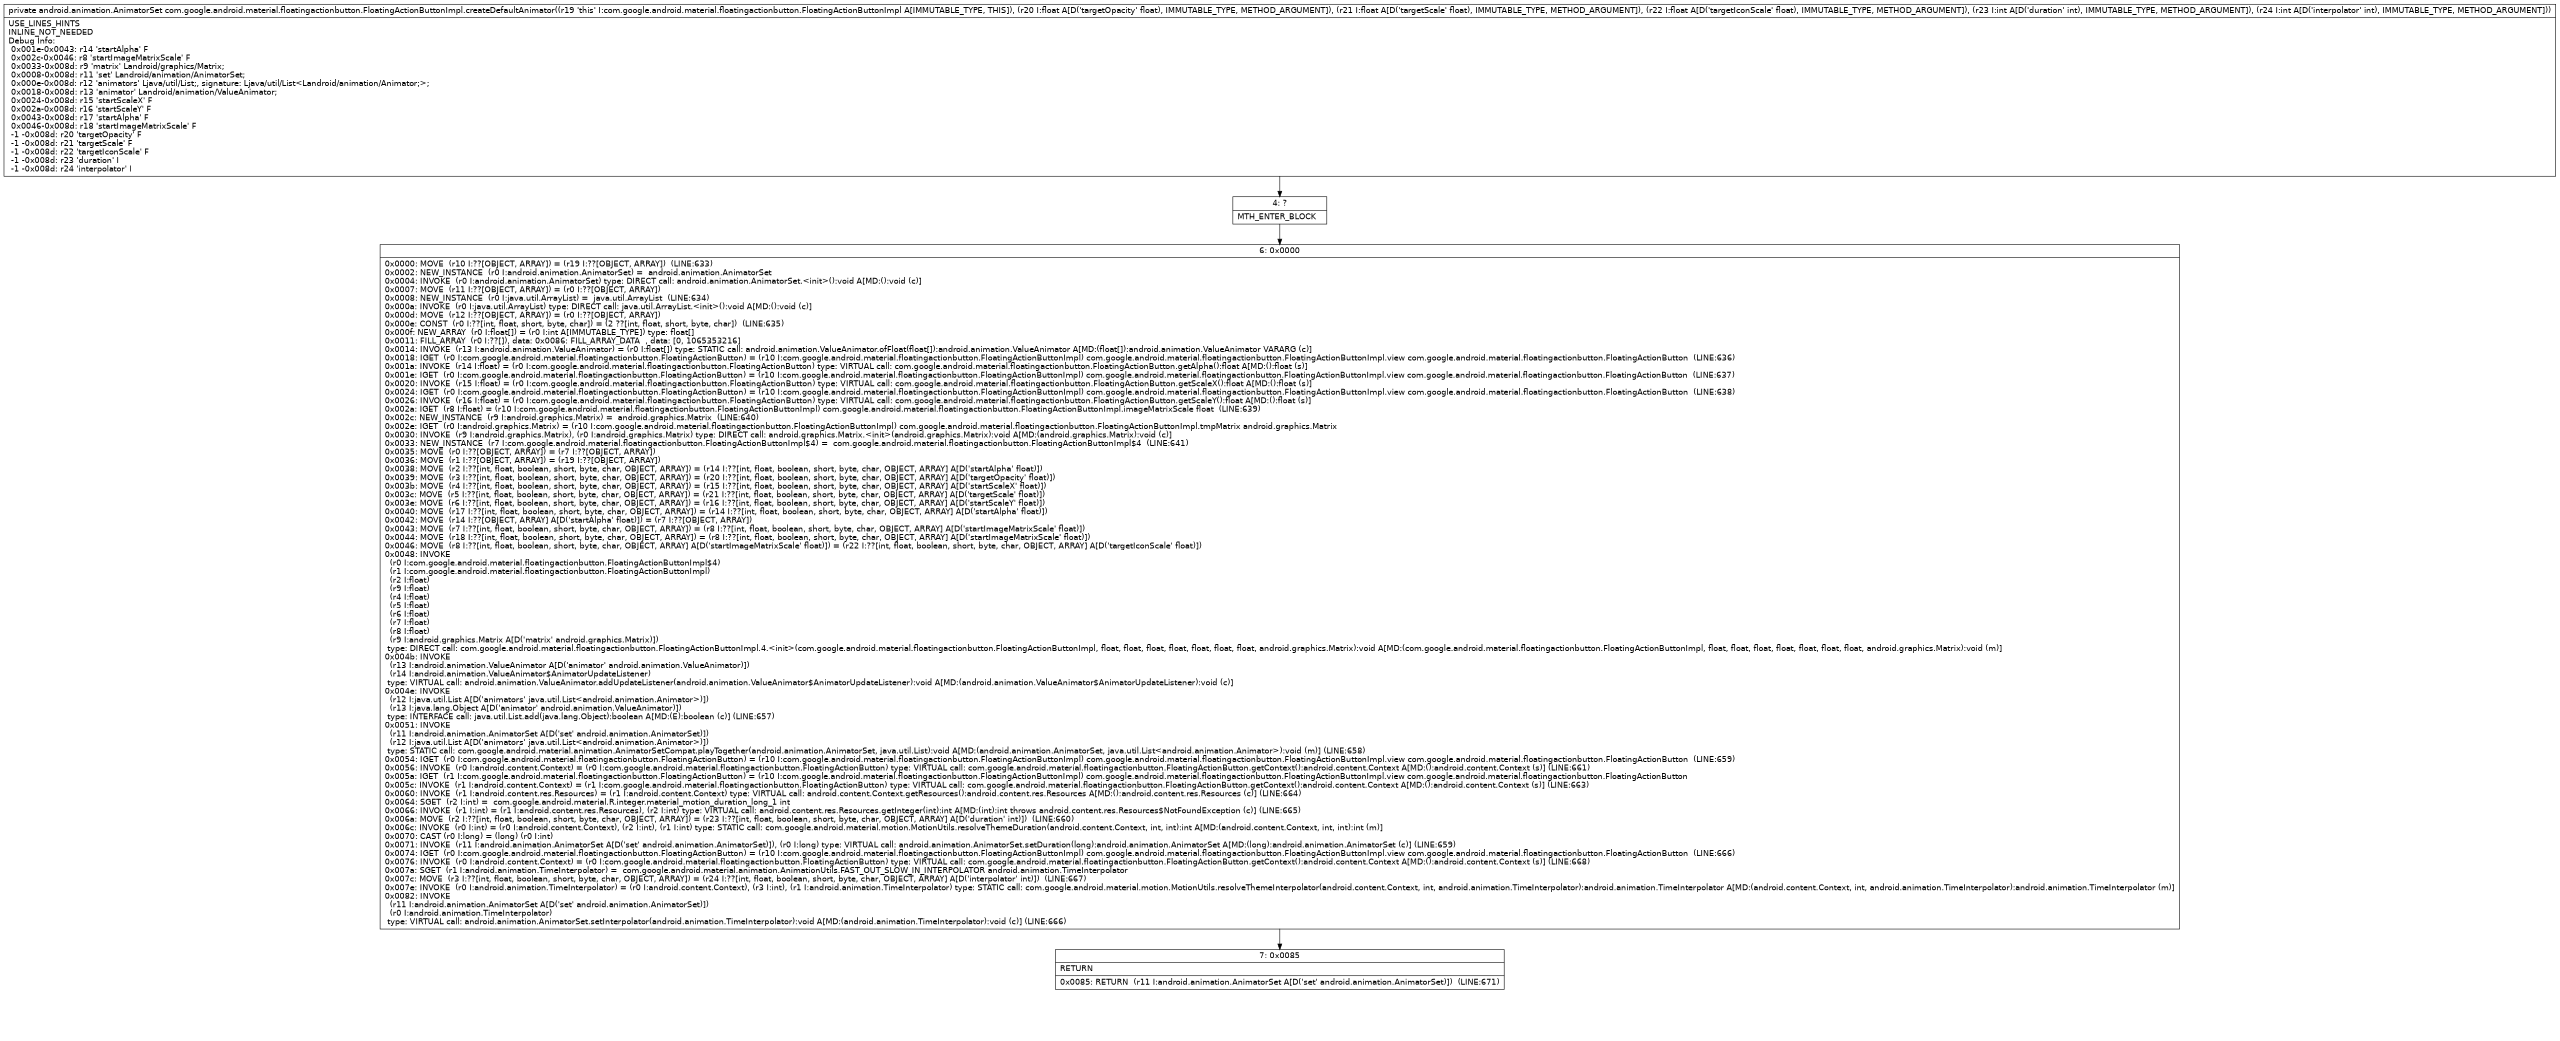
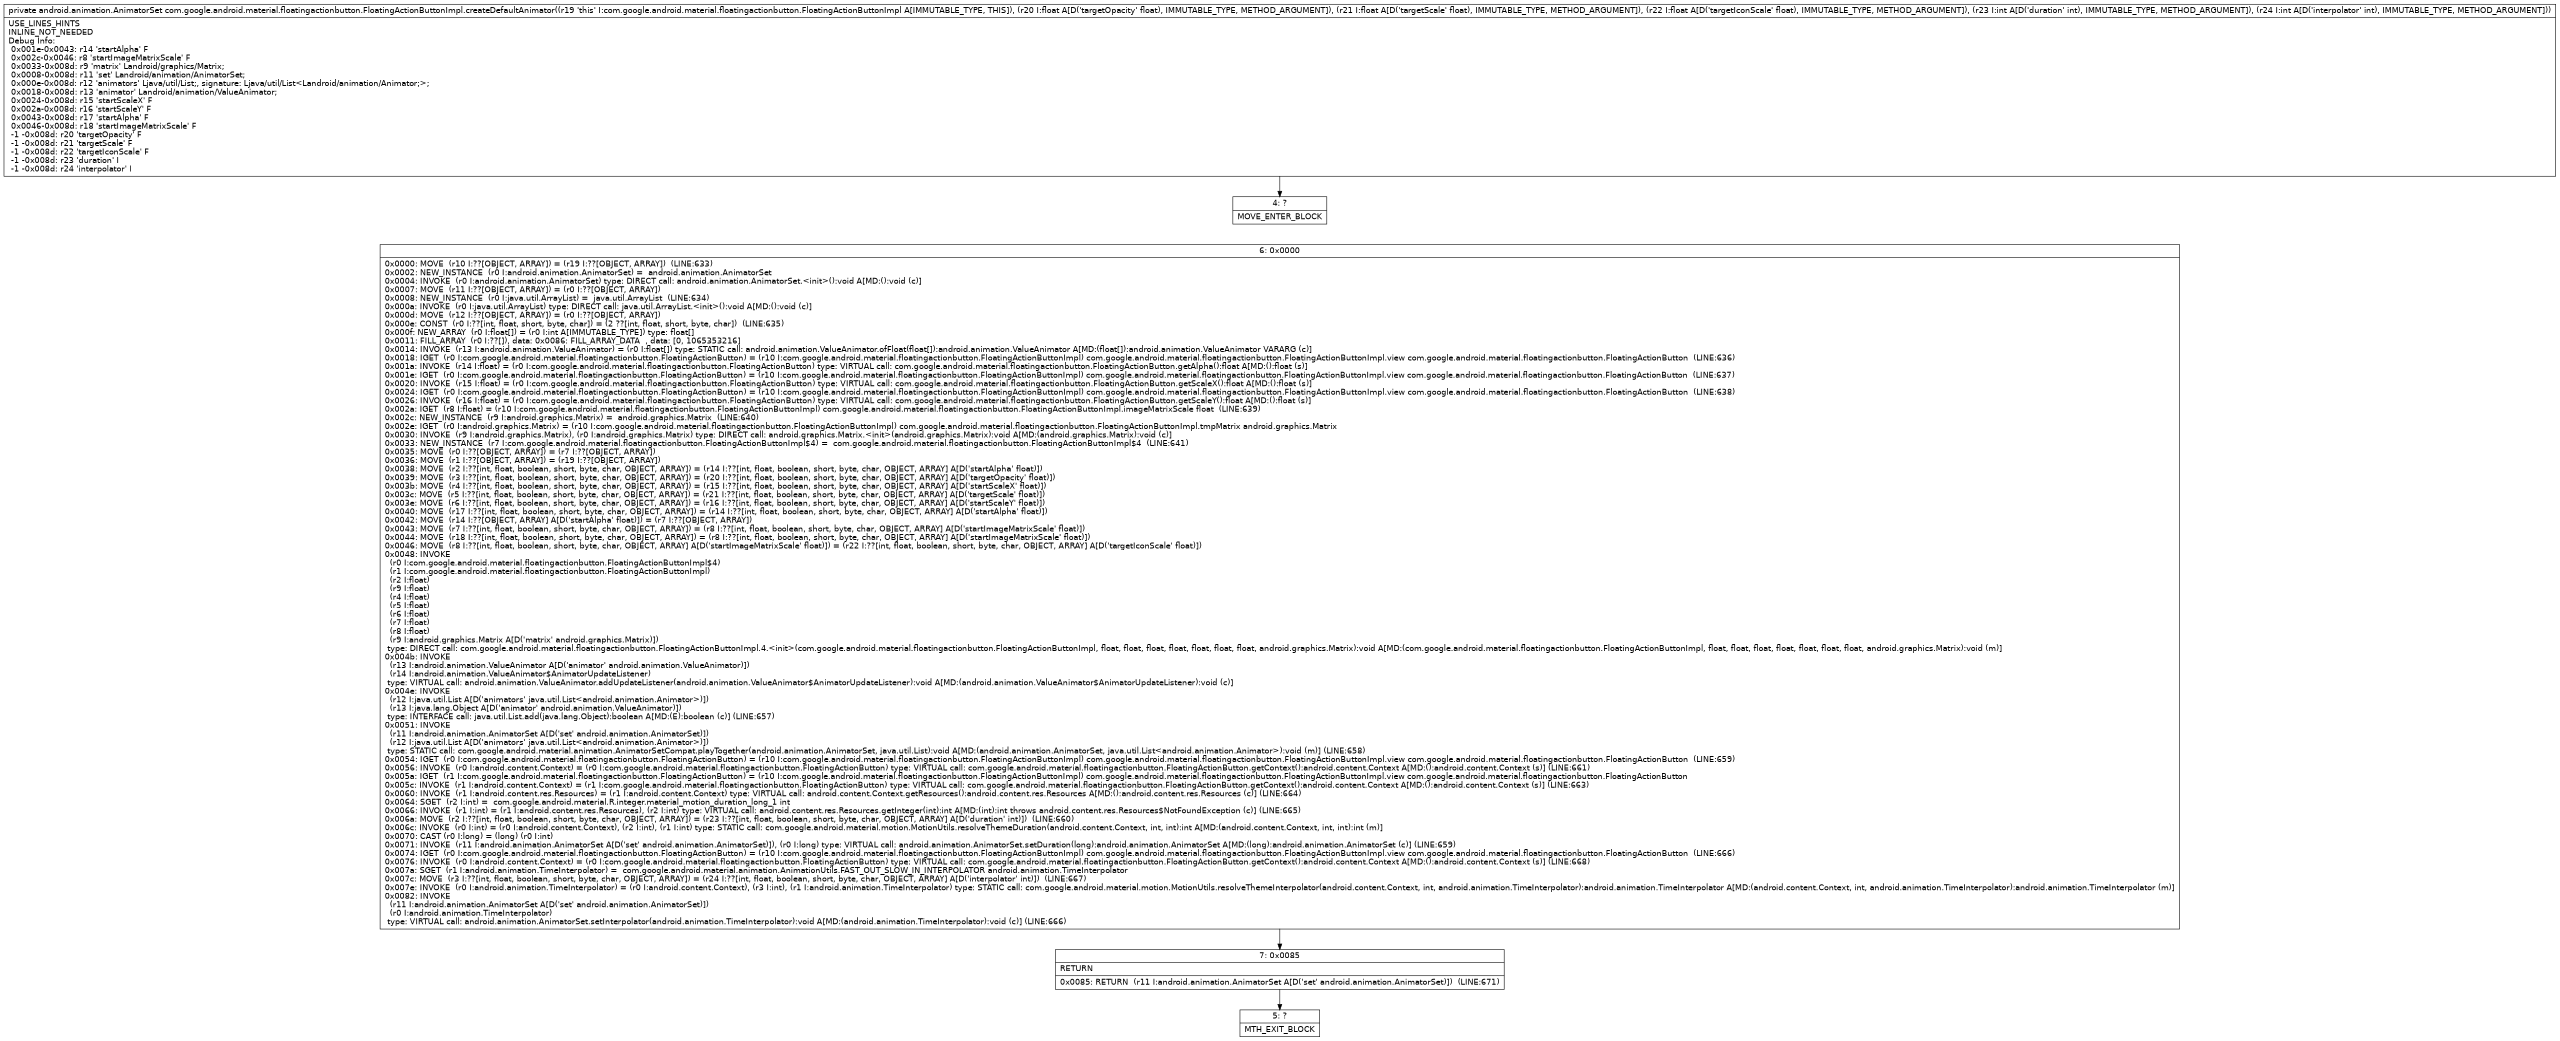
  digraph {
    fontname="DejaVu Sans"
    node [fontname="DejaVu Sans" shape=record]
    edge [fontname="DejaVu Sans"]
-   n1 [label="{4\:\ ?|MTH_ENTER_BLOCK\l}"]
+   n1 [label="{4\:\ ?|MOVE_ENTER_BLOCK\l}"]
    n2 [label="{6\:\ 0x0000|0x0000: MOVE  (r10 I:??[OBJECT, ARRAY]) = (r19 I:??[OBJECT, ARRAY])  (LINE:633)\l0x0002: NEW_INSTANCE  (r0 I:android.animation.AnimatorSet) =  android.animation.AnimatorSet \l0x0004: INVOKE  (r0 I:android.animation.AnimatorSet) type: DIRECT call: android.animation.AnimatorSet.\<init\>():void A[MD:():void (c)]\l0x0007: MOVE  (r11 I:??[OBJECT, ARRAY]) = (r0 I:??[OBJECT, ARRAY]) \l0x0008: NEW_INSTANCE  (r0 I:java.util.ArrayList) =  java.util.ArrayList  (LINE:634)\l0x000a: INVOKE  (r0 I:java.util.ArrayList) type: DIRECT call: java.util.ArrayList.\<init\>():void A[MD:():void (c)]\l0x000d: MOVE  (r12 I:??[OBJECT, ARRAY]) = (r0 I:??[OBJECT, ARRAY]) \l0x000e: CONST  (r0 I:??[int, float, short, byte, char]) = (2 ??[int, float, short, byte, char])  (LINE:635)\l0x000f: NEW_ARRAY  (r0 I:float[]) = (r0 I:int A[IMMUTABLE_TYPE]) type: float[] \l0x0011: FILL_ARRAY  (r0 I:??[]), data: 0x0086: FILL_ARRAY_DATA  , data: [0, 1065353216] \l0x0014: INVOKE  (r13 I:android.animation.ValueAnimator) = (r0 I:float[]) type: STATIC call: android.animation.ValueAnimator.ofFloat(float[]):android.animation.ValueAnimator A[MD:(float[]):android.animation.ValueAnimator VARARG (c)]\l0x0018: IGET  (r0 I:com.google.android.material.floatingactionbutton.FloatingActionButton) = (r10 I:com.google.android.material.floatingactionbutton.FloatingActionButtonImpl) com.google.android.material.floatingactionbutton.FloatingActionButtonImpl.view com.google.android.material.floatingactionbutton.FloatingActionButton  (LINE:636)\l0x001a: INVOKE  (r14 I:float) = (r0 I:com.google.android.material.floatingactionbutton.FloatingActionButton) type: VIRTUAL call: com.google.android.material.floatingactionbutton.FloatingActionButton.getAlpha():float A[MD:():float (s)]\l0x001e: IGET  (r0 I:com.google.android.material.floatingactionbutton.FloatingActionButton) = (r10 I:com.google.android.material.floatingactionbutton.FloatingActionButtonImpl) com.google.android.material.floatingactionbutton.FloatingActionButtonImpl.view com.google.android.material.floatingactionbutton.FloatingActionButton  (LINE:637)\l0x0020: INVOKE  (r15 I:float) = (r0 I:com.google.android.material.floatingactionbutton.FloatingActionButton) type: VIRTUAL call: com.google.android.material.floatingactionbutton.FloatingActionButton.getScaleX():float A[MD:():float (s)]\l0x0024: IGET  (r0 I:com.google.android.material.floatingactionbutton.FloatingActionButton) = (r10 I:com.google.android.material.floatingactionbutton.FloatingActionButtonImpl) com.google.android.material.floatingactionbutton.FloatingActionButtonImpl.view com.google.android.material.floatingactionbutton.FloatingActionButton  (LINE:638)\l0x0026: INVOKE  (r16 I:float) = (r0 I:com.google.android.material.floatingactionbutton.FloatingActionButton) type: VIRTUAL call: com.google.android.material.floatingactionbutton.FloatingActionButton.getScaleY():float A[MD:():float (s)]\l0x002a: IGET  (r8 I:float) = (r10 I:com.google.android.material.floatingactionbutton.FloatingActionButtonImpl) com.google.android.material.floatingactionbutton.FloatingActionButtonImpl.imageMatrixScale float  (LINE:639)\l0x002c: NEW_INSTANCE  (r9 I:android.graphics.Matrix) =  android.graphics.Matrix  (LINE:640)\l0x002e: IGET  (r0 I:android.graphics.Matrix) = (r10 I:com.google.android.material.floatingactionbutton.FloatingActionButtonImpl) com.google.android.material.floatingactionbutton.FloatingActionButtonImpl.tmpMatrix android.graphics.Matrix \l0x0030: INVOKE  (r9 I:android.graphics.Matrix), (r0 I:android.graphics.Matrix) type: DIRECT call: android.graphics.Matrix.\<init\>(android.graphics.Matrix):void A[MD:(android.graphics.Matrix):void (c)]\l0x0033: NEW_INSTANCE  (r7 I:com.google.android.material.floatingactionbutton.FloatingActionButtonImpl$4) =  com.google.android.material.floatingactionbutton.FloatingActionButtonImpl$4  (LINE:641)\l0x0035: MOVE  (r0 I:??[OBJECT, ARRAY]) = (r7 I:??[OBJECT, ARRAY]) \l0x0036: MOVE  (r1 I:??[OBJECT, ARRAY]) = (r19 I:??[OBJECT, ARRAY]) \l0x0038: MOVE  (r2 I:??[int, float, boolean, short, byte, char, OBJECT, ARRAY]) = (r14 I:??[int, float, boolean, short, byte, char, OBJECT, ARRAY] A[D('startAlpha' float)]) \l0x0039: MOVE  (r3 I:??[int, float, boolean, short, byte, char, OBJECT, ARRAY]) = (r20 I:??[int, float, boolean, short, byte, char, OBJECT, ARRAY] A[D('targetOpacity' float)]) \l0x003b: MOVE  (r4 I:??[int, float, boolean, short, byte, char, OBJECT, ARRAY]) = (r15 I:??[int, float, boolean, short, byte, char, OBJECT, ARRAY] A[D('startScaleX' float)]) \l0x003c: MOVE  (r5 I:??[int, float, boolean, short, byte, char, OBJECT, ARRAY]) = (r21 I:??[int, float, boolean, short, byte, char, OBJECT, ARRAY] A[D('targetScale' float)]) \l0x003e: MOVE  (r6 I:??[int, float, boolean, short, byte, char, OBJECT, ARRAY]) = (r16 I:??[int, float, boolean, short, byte, char, OBJECT, ARRAY] A[D('startScaleY' float)]) \l0x0040: MOVE  (r17 I:??[int, float, boolean, short, byte, char, OBJECT, ARRAY]) = (r14 I:??[int, float, boolean, short, byte, char, OBJECT, ARRAY] A[D('startAlpha' float)]) \l0x0042: MOVE  (r14 I:??[OBJECT, ARRAY] A[D('startAlpha' float)]) = (r7 I:??[OBJECT, ARRAY]) \l0x0043: MOVE  (r7 I:??[int, float, boolean, short, byte, char, OBJECT, ARRAY]) = (r8 I:??[int, float, boolean, short, byte, char, OBJECT, ARRAY] A[D('startImageMatrixScale' float)]) \l0x0044: MOVE  (r18 I:??[int, float, boolean, short, byte, char, OBJECT, ARRAY]) = (r8 I:??[int, float, boolean, short, byte, char, OBJECT, ARRAY] A[D('startImageMatrixScale' float)]) \l0x0046: MOVE  (r8 I:??[int, float, boolean, short, byte, char, OBJECT, ARRAY] A[D('startImageMatrixScale' float)]) = (r22 I:??[int, float, boolean, short, byte, char, OBJECT, ARRAY] A[D('targetIconScale' float)]) \l0x0048: INVOKE  \l  (r0 I:com.google.android.material.floatingactionbutton.FloatingActionButtonImpl$4)\l  (r1 I:com.google.android.material.floatingactionbutton.FloatingActionButtonImpl)\l  (r2 I:float)\l  (r9 I:float)\l  (r4 I:float)\l  (r5 I:float)\l  (r6 I:float)\l  (r7 I:float)\l  (r8 I:float)\l  (r9 I:android.graphics.Matrix A[D('matrix' android.graphics.Matrix)])\l type: DIRECT call: com.google.android.material.floatingactionbutton.FloatingActionButtonImpl.4.\<init\>(com.google.android.material.floatingactionbutton.FloatingActionButtonImpl, float, float, float, float, float, float, float, android.graphics.Matrix):void A[MD:(com.google.android.material.floatingactionbutton.FloatingActionButtonImpl, float, float, float, float, float, float, float, android.graphics.Matrix):void (m)]\l0x004b: INVOKE  \l  (r13 I:android.animation.ValueAnimator A[D('animator' android.animation.ValueAnimator)])\l  (r14 I:android.animation.ValueAnimator$AnimatorUpdateListener)\l type: VIRTUAL call: android.animation.ValueAnimator.addUpdateListener(android.animation.ValueAnimator$AnimatorUpdateListener):void A[MD:(android.animation.ValueAnimator$AnimatorUpdateListener):void (c)]\l0x004e: INVOKE  \l  (r12 I:java.util.List A[D('animators' java.util.List\<android.animation.Animator\>)])\l  (r13 I:java.lang.Object A[D('animator' android.animation.ValueAnimator)])\l type: INTERFACE call: java.util.List.add(java.lang.Object):boolean A[MD:(E):boolean (c)] (LINE:657)\l0x0051: INVOKE  \l  (r11 I:android.animation.AnimatorSet A[D('set' android.animation.AnimatorSet)])\l  (r12 I:java.util.List A[D('animators' java.util.List\<android.animation.Animator\>)])\l type: STATIC call: com.google.android.material.animation.AnimatorSetCompat.playTogether(android.animation.AnimatorSet, java.util.List):void A[MD:(android.animation.AnimatorSet, java.util.List\<android.animation.Animator\>):void (m)] (LINE:658)\l0x0054: IGET  (r0 I:com.google.android.material.floatingactionbutton.FloatingActionButton) = (r10 I:com.google.android.material.floatingactionbutton.FloatingActionButtonImpl) com.google.android.material.floatingactionbutton.FloatingActionButtonImpl.view com.google.android.material.floatingactionbutton.FloatingActionButton  (LINE:659)\l0x0056: INVOKE  (r0 I:android.content.Context) = (r0 I:com.google.android.material.floatingactionbutton.FloatingActionButton) type: VIRTUAL call: com.google.android.material.floatingactionbutton.FloatingActionButton.getContext():android.content.Context A[MD:():android.content.Context (s)] (LINE:661)\l0x005a: IGET  (r1 I:com.google.android.material.floatingactionbutton.FloatingActionButton) = (r10 I:com.google.android.material.floatingactionbutton.FloatingActionButtonImpl) com.google.android.material.floatingactionbutton.FloatingActionButtonImpl.view com.google.android.material.floatingactionbutton.FloatingActionButton \l0x005c: INVOKE  (r1 I:android.content.Context) = (r1 I:com.google.android.material.floatingactionbutton.FloatingActionButton) type: VIRTUAL call: com.google.android.material.floatingactionbutton.FloatingActionButton.getContext():android.content.Context A[MD:():android.content.Context (s)] (LINE:663)\l0x0060: INVOKE  (r1 I:android.content.res.Resources) = (r1 I:android.content.Context) type: VIRTUAL call: android.content.Context.getResources():android.content.res.Resources A[MD:():android.content.res.Resources (c)] (LINE:664)\l0x0064: SGET  (r2 I:int) =  com.google.android.material.R.integer.material_motion_duration_long_1 int \l0x0066: INVOKE  (r1 I:int) = (r1 I:android.content.res.Resources), (r2 I:int) type: VIRTUAL call: android.content.res.Resources.getInteger(int):int A[MD:(int):int throws android.content.res.Resources$NotFoundException (c)] (LINE:665)\l0x006a: MOVE  (r2 I:??[int, float, boolean, short, byte, char, OBJECT, ARRAY]) = (r23 I:??[int, float, boolean, short, byte, char, OBJECT, ARRAY] A[D('duration' int)])  (LINE:660)\l0x006c: INVOKE  (r0 I:int) = (r0 I:android.content.Context), (r2 I:int), (r1 I:int) type: STATIC call: com.google.android.material.motion.MotionUtils.resolveThemeDuration(android.content.Context, int, int):int A[MD:(android.content.Context, int, int):int (m)]\l0x0070: CAST (r0 I:long) = (long) (r0 I:int) \l0x0071: INVOKE  (r11 I:android.animation.AnimatorSet A[D('set' android.animation.AnimatorSet)]), (r0 I:long) type: VIRTUAL call: android.animation.AnimatorSet.setDuration(long):android.animation.AnimatorSet A[MD:(long):android.animation.AnimatorSet (c)] (LINE:659)\l0x0074: IGET  (r0 I:com.google.android.material.floatingactionbutton.FloatingActionButton) = (r10 I:com.google.android.material.floatingactionbutton.FloatingActionButtonImpl) com.google.android.material.floatingactionbutton.FloatingActionButtonImpl.view com.google.android.material.floatingactionbutton.FloatingActionButton  (LINE:666)\l0x0076: INVOKE  (r0 I:android.content.Context) = (r0 I:com.google.android.material.floatingactionbutton.FloatingActionButton) type: VIRTUAL call: com.google.android.material.floatingactionbutton.FloatingActionButton.getContext():android.content.Context A[MD:():android.content.Context (s)] (LINE:668)\l0x007a: SGET  (r1 I:android.animation.TimeInterpolator) =  com.google.android.material.animation.AnimationUtils.FAST_OUT_SLOW_IN_INTERPOLATOR android.animation.TimeInterpolator \l0x007c: MOVE  (r3 I:??[int, float, boolean, short, byte, char, OBJECT, ARRAY]) = (r24 I:??[int, float, boolean, short, byte, char, OBJECT, ARRAY] A[D('interpolator' int)])  (LINE:667)\l0x007e: INVOKE  (r0 I:android.animation.TimeInterpolator) = (r0 I:android.content.Context), (r3 I:int), (r1 I:android.animation.TimeInterpolator) type: STATIC call: com.google.android.material.motion.MotionUtils.resolveThemeInterpolator(android.content.Context, int, android.animation.TimeInterpolator):android.animation.TimeInterpolator A[MD:(android.content.Context, int, android.animation.TimeInterpolator):android.animation.TimeInterpolator (m)]\l0x0082: INVOKE  \l  (r11 I:android.animation.AnimatorSet A[D('set' android.animation.AnimatorSet)])\l  (r0 I:android.animation.TimeInterpolator)\l type: VIRTUAL call: android.animation.AnimatorSet.setInterpolator(android.animation.TimeInterpolator):void A[MD:(android.animation.TimeInterpolator):void (c)] (LINE:666)\l}"]
    n3 [label="{7\:\ 0x0085|RETURN\l|0x0085: RETURN  (r11 I:android.animation.AnimatorSet A[D('set' android.animation.AnimatorSet)])  (LINE:671)\l}"]
+   n4 [label="{5\:\ ?|MTH_EXIT_BLOCK\l}"]
    n5 [label="{private android.animation.AnimatorSet com.google.android.material.floatingactionbutton.FloatingActionButtonImpl.createDefaultAnimator((r19 'this' I:com.google.android.material.floatingactionbutton.FloatingActionButtonImpl A[IMMUTABLE_TYPE, THIS]), (r20 I:float A[D('targetOpacity' float), IMMUTABLE_TYPE, METHOD_ARGUMENT]), (r21 I:float A[D('targetScale' float), IMMUTABLE_TYPE, METHOD_ARGUMENT]), (r22 I:float A[D('targetIconScale' float), IMMUTABLE_TYPE, METHOD_ARGUMENT]), (r23 I:int A[D('duration' int), IMMUTABLE_TYPE, METHOD_ARGUMENT]), (r24 I:int A[D('interpolator' int), IMMUTABLE_TYPE, METHOD_ARGUMENT]))  | USE_LINES_HINTS\lINLINE_NOT_NEEDED\lDebug Info:\l  0x001e\-0x0043: r14 'startAlpha' F\l  0x002c\-0x0046: r8 'startImageMatrixScale' F\l  0x0033\-0x008d: r9 'matrix' Landroid\/graphics\/Matrix;\l  0x0008\-0x008d: r11 'set' Landroid\/animation\/AnimatorSet;\l  0x000e\-0x008d: r12 'animators' Ljava\/util\/List;, signature: Ljava\/util\/List\<Landroid\/animation\/Animator;\>;\l  0x0018\-0x008d: r13 'animator' Landroid\/animation\/ValueAnimator;\l  0x0024\-0x008d: r15 'startScaleX' F\l  0x002a\-0x008d: r16 'startScaleY' F\l  0x0043\-0x008d: r17 'startAlpha' F\l  0x0046\-0x008d: r18 'startImageMatrixScale' F\l  \-1 \-0x008d: r20 'targetOpacity' F\l  \-1 \-0x008d: r21 'targetScale' F\l  \-1 \-0x008d: r22 'targetIconScale' F\l  \-1 \-0x008d: r23 'duration' I\l  \-1 \-0x008d: r24 'interpolator' I\l}"]
-   n1 -> n2
    n2 -> n3
+   n3 -> n4
    n5 -> n1
  }
